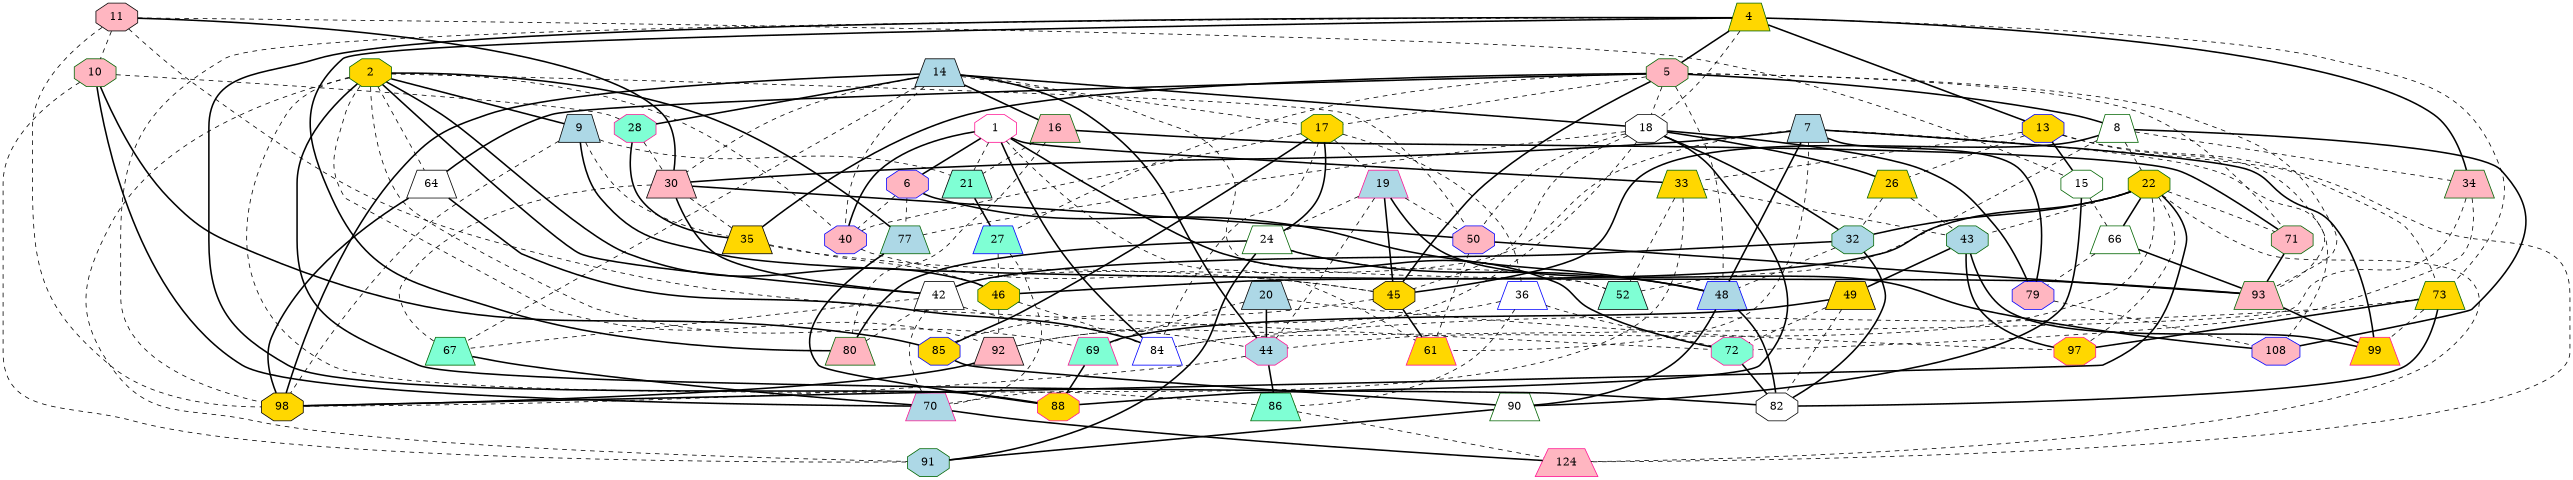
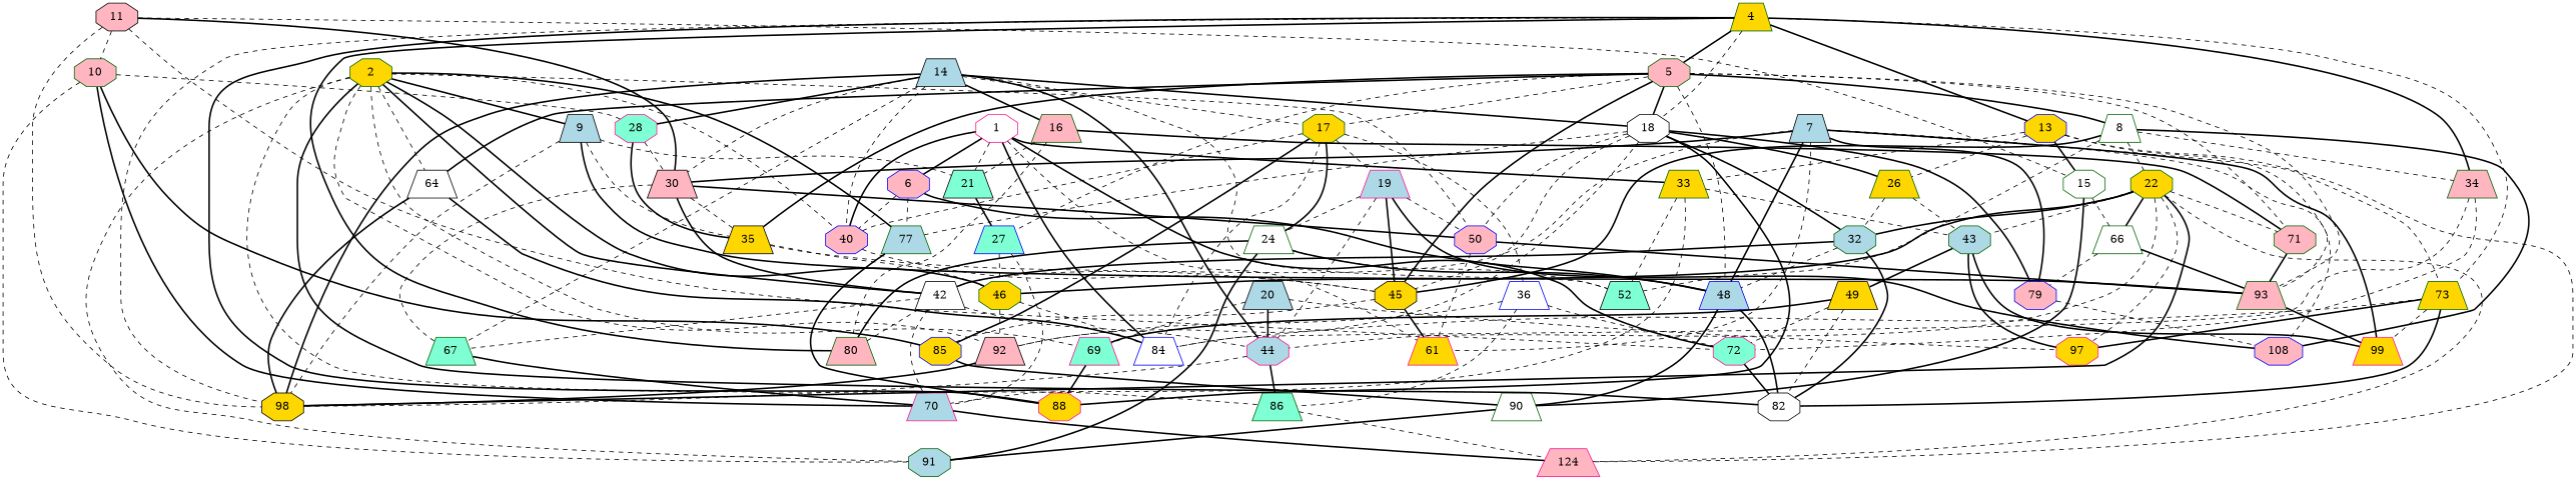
  graph {
    node [color=darkgreen fillcolor=gold shape=trapezium style=filled]
    edge [style=dashed]
    1 [color=deeppink fillcolor=white shape=octagon super="+38+12"]
    6 [color=blue fillcolor=lightpink shape=octagon]
    21 [color=black fillcolor=aquamarine]
    33 [super="+131"]
    40 [color=blue fillcolor=lightpink shape=octagon super="+59"]
    61 [color=deeppink]
    72 [color=deeppink fillcolor=aquamarine shape=octagon super="+120"]
    84 [color=blue fillcolor=white super="+113"]
    77 [fillcolor=lightblue]
    48 [color=blue fillcolor=lightblue super="+100"]
    27 [color=blue fillcolor=aquamarine]
    52 [color=black fillcolor=aquamarine]
    70 [color=deeppink fillcolor=lightblue super="+75"]
    43 [fillcolor=lightblue shape=octagon super="+95"]
    45 [color=black shape=octagon super="+76+132"]
    82 [color=black fillcolor=white shape=octagon super="+106+94"]
    2 [shape=octagon super="+130+3+65"]
    9 [color=black fillcolor=lightblue super="+54"]
    42 [color=black fillcolor=white super="+123+96"]
    46 [shape=octagon super="+112"]
    50 [color=blue fillcolor=lightpink shape=octagon super="+81"]
    64 [color=black fillcolor=white]
    69 [color=deeppink fillcolor=aquamarine]
    86 [fillcolor=aquamarine]
    91 [fillcolor=lightblue shape=octagon]
    92 [color=black fillcolor=lightpink super="+105"]
    98 [color=black shape=octagon super="+114+109"]
    35 [color=black super="+117+53+62"]
    93 [fillcolor=lightpink super="+128+118"]
    80 [fillcolor=lightpink]
    44 [color=deeppink fillcolor=lightblue shape=octagon super="+58+63"]
    67 [fillcolor=aquamarine]
    88 [color=deeppink shape=octagon]
    124 [color=deeppink fillcolor=lightpink]
    4 [super="+47"]
    5 [fillcolor=lightpink shape=octagon super="+107+119+29"]
    13 [color=blue shape=octagon super="+41"]
    18 [color=black fillcolor=white shape=octagon super="+111+56+23"]
    34 [fillcolor=lightpink]
    73 [super="+87"]
    8 [fillcolor=white super="+55"]
    17 [shape=octagon super="+39+89"]
    71 [fillcolor=lightpink shape=octagon]
    15 [fillcolor=white shape=octagon]
    26
    79 [color=blue fillcolor=lightpink shape=octagon]
    32 [fillcolor=lightblue shape=octagon super="+51"]
    99 [color=deeppink]
    97 [color=deeppink shape=octagon]
    108 [color=blue fillcolor=lightpink shape=octagon]
    22 [shape=octagon super="+74+31"]
    85 [color=blue shape=octagon]
    19 [color=deeppink fillcolor=lightblue super="+57"]
    24 [fillcolor=white super="+37"]
    36 [color=blue fillcolor=white]
    90 [fillcolor=white]
    7 [color=black fillcolor=lightblue super="+102+25"]
    30 [color=black fillcolor=lightpink super="+78+116"]
    10 [fillcolor=lightpink shape=octagon super="+83"]
    28 [color=deeppink fillcolor=aquamarine shape=octagon]
    66 [fillcolor=white]
    11 [color=black fillcolor=lightpink shape=octagon]
    14 [color=black fillcolor=lightblue super="+104+103"]
    16 [fillcolor=lightpink]
    20 [color=black fillcolor=lightblue]
    49 [color=black]
    1 -- 6 [style=bold]
    1 -- 21
    1 -- 33 [style=bold weight=2]
    1 -- 40 [style=bold]
    1 -- 61
    1 -- 72 [style=bold]
    1 -- 84 [style=bold]
    6 -- 40
    6 -- 77
    6 -- 48 [style=bold]
    21 -- 27 [style=bold]
    33 -- 52
    33 -- 70
    33 -- 43
    40 -- 45
    72 -- 82 [style=bold]
    77 -- 88 [style=bold]
    48 -- 82 [style=bold]
    48 -- 90 [style=bold]
    27 -- 70
    27 -- 46
    70 -- 124 [style=bold]
    43 -- 99 [style=bold]
    43 -- 97 [style=bold]
    43 -- 49 [style=bold]
    45 -- 61 [style=bold]
    45 -- 85
    2 -- 40
    2 -- 77 [style=bold]
    2 -- 82 [style=bold weight=3]
    2 -- 9 [style=bold]
    2 -- 42 [style=bold]
    2 -- 46 [style=bold]
    2 -- 50
    2 -- 64
    2 -- 69
    2 -- 86
    2 -- 91
    2 -- 92
    9 -- 21
    9 -- 98
    9 -- 35 [weight=2]
    9 -- 93 [style=bold]
    42 -- 70
    42 -- 80
    42 -- 44
    42 -- 67
    46 -- 84
    46 -- 92
    50 -- 61
    50 -- 93 [style=bold]
    64 -- 84 [style=bold]
    64 -- 98 [style=bold]
    69 -- 88 [style=bold]
    86 -- 124
    92 -- 98 [style=bold weight=2]
    35 -- 45
    35 -- 46
    93 -- 99 [style=bold]
    44 -- 86 [style=bold]
    44 -- 98
    67 -- 70 [style=bold]
    4 -- 98
    4 -- 80 [style=bold]
    4 -- 88 [style=bold]
    4 -- 5 [style=bold]
    4 -- 13 [style=bold]
    4 -- 18
    4 -- 34 [style=bold]
    4 -- 73
    5 -- 48
    5 -- 27
    5 -- 45 [style=bold]
    5 -- 64 [style=bold]
    5 -- 35 [style=bold]
    5 -- 93 [weight=2]
-   5 -- 18
+   5 -- 18 [style=bold]
    5 -- 8 [style=bold]
    5 -- 17
    5 -- 71
    13 -- 33
    13 -- 93
    13 -- 124
    13 -- 15 [style=bold]
    13 -- 26
    18 -- 77
    18 -- 45
    18 -- 50
    18 -- 92
    18 -- 88 [style=bold]
    18 -- 26 [style=bold]
    18 -- 79 [style=bold]
    18 -- 32 [style=bold]
    34 -- 72
    34 -- 84
    73 -- 84
    73 -- 82 [style=bold]
    73 -- 99
    73 -- 97 [style=bold]
    8 -- 52
    8 -- 45 [style=bold]
    8 -- 34
    8 -- 108 [style=bold]
    8 -- 22
    17 -- 40
    17 -- 84
    17 -- 85 [style=bold]
    17 -- 19
    17 -- 24 [style=bold]
    17 -- 36
    71 -- 93 [style=bold]
    15 -- 90 [style=bold]
    15 -- 66
    26 -- 43
    26 -- 32
    79 -- 108
    32 -- 48
    32 -- 82 [style=bold]
    32 -- 42 [style=bold]
    22 -- 43
    22 -- 46 [style=bold]
    22 -- 98 [style=bold]
    22 -- 44
    22 -- 124
    22 -- 71
    22 -- 32 [style=bold]
    22 -- 97
    22 -- 66 [style=bold]
    85 -- 90 [style=bold]
    19 -- 45 [style=bold]
    19 -- 50
    19 -- 44
    19 -- 108 [style=bold]
    19 -- 24
    24 -- 48 [style=bold]
    24 -- 52
    24 -- 91 [style=bold]
    24 -- 80 [style=bold]
    36 -- 72
    36 -- 86
    36 -- 92
    90 -- 91 [style=bold]
    7 -- 61
    7 -- 48 [style=bold]
    7 -- 42
    7 -- 73
    7 -- 79 [style=bold]
    7 -- 99 [style=bold]
    7 -- 108
    7 -- 30 [style=bold]
    30 -- 42 [style=bold]
    30 -- 50 [style=bold]
    30 -- 35
    30 -- 67
    10 -- 70 [style=bold]
    10 -- 91
    10 -- 85 [style=bold]
    10 -- 28
    28 -- 35 [style=bold]
    28 -- 30
    66 -- 93 [style=bold]
    66 -- 79
    11 -- 72
    11 -- 98
    11 -- 15
    11 -- 30 [style=bold]
    11 -- 10 [weight=2]
    14 -- 40
    14 -- 52
    14 -- 98 [style=bold weight=2]
    14 -- 44 [style=bold]
    14 -- 67
    14 -- 18 [style=bold weight=2]
    14 -- 17
    14 -- 30
    14 -- 28 [style=bold]
    14 -- 16 [style=bold]
    16 -- 21
    16 -- 80
    16 -- 71 [style=bold]
    20 -- 69
    20 -- 44 [style=bold weight=2]
    20 -- 97
    49 -- 72
    49 -- 82
    49 -- 69 [style=bold]
  }
